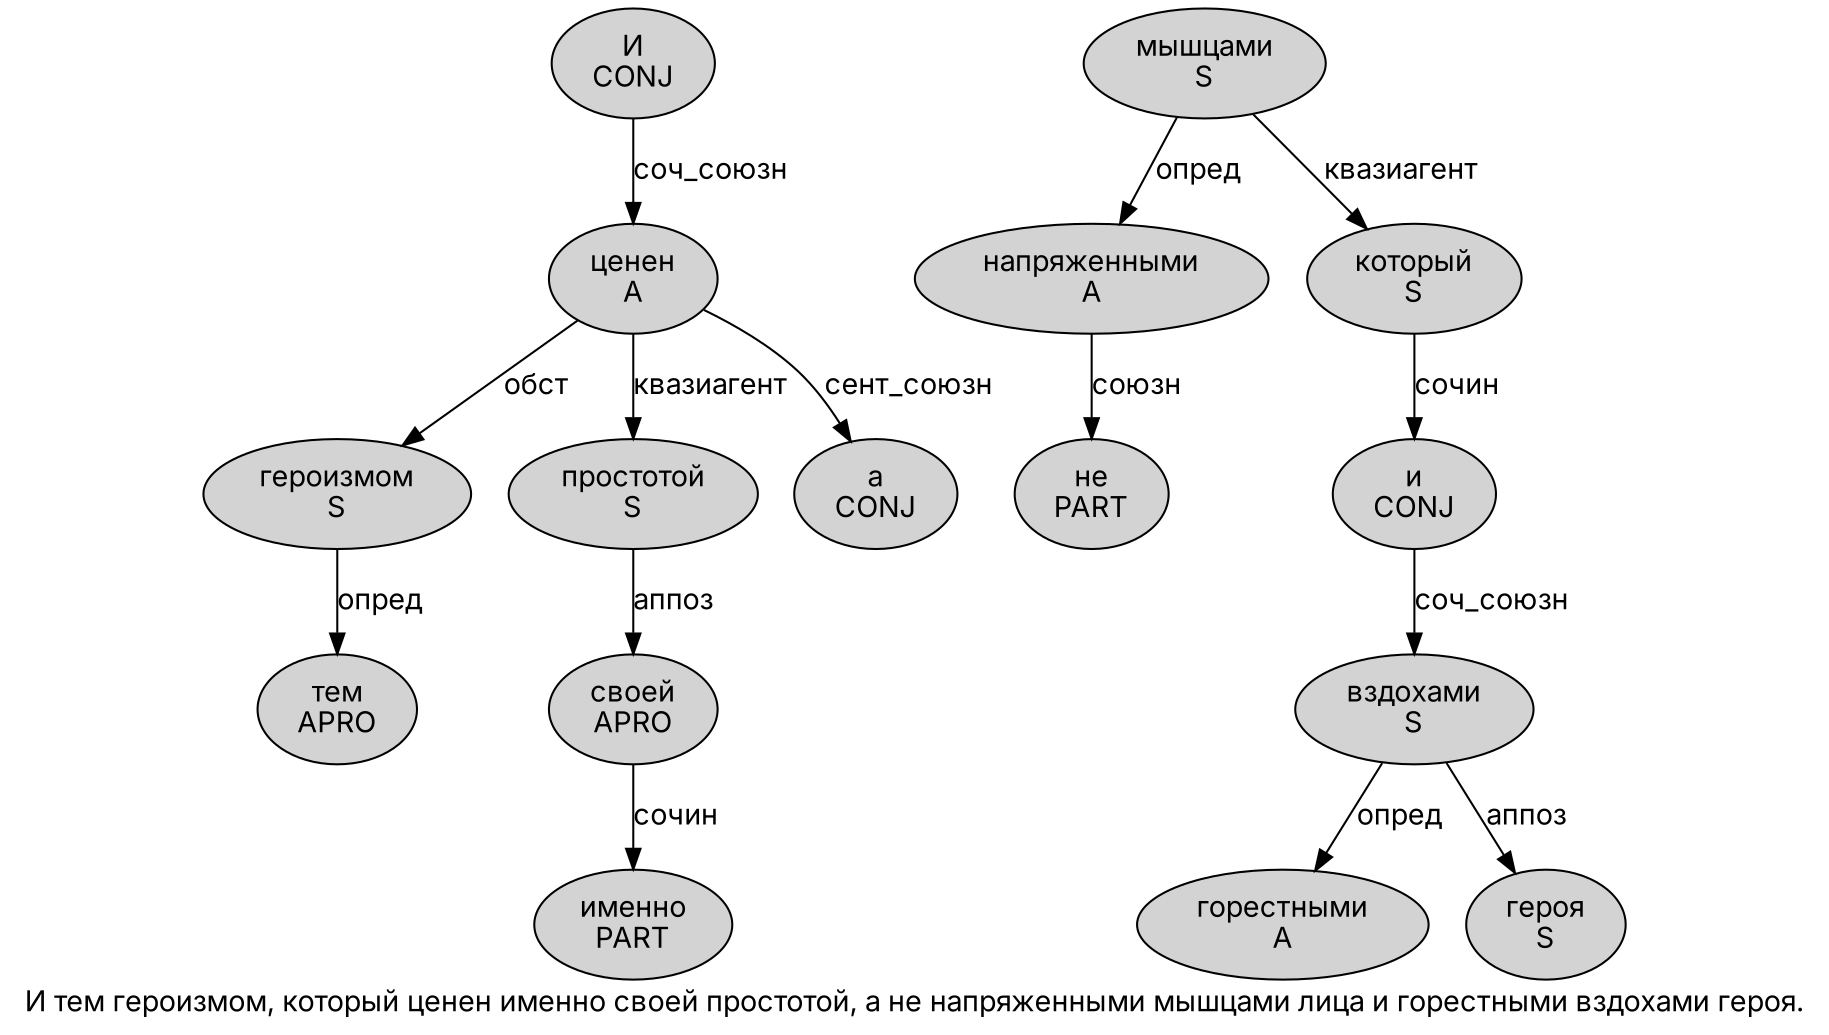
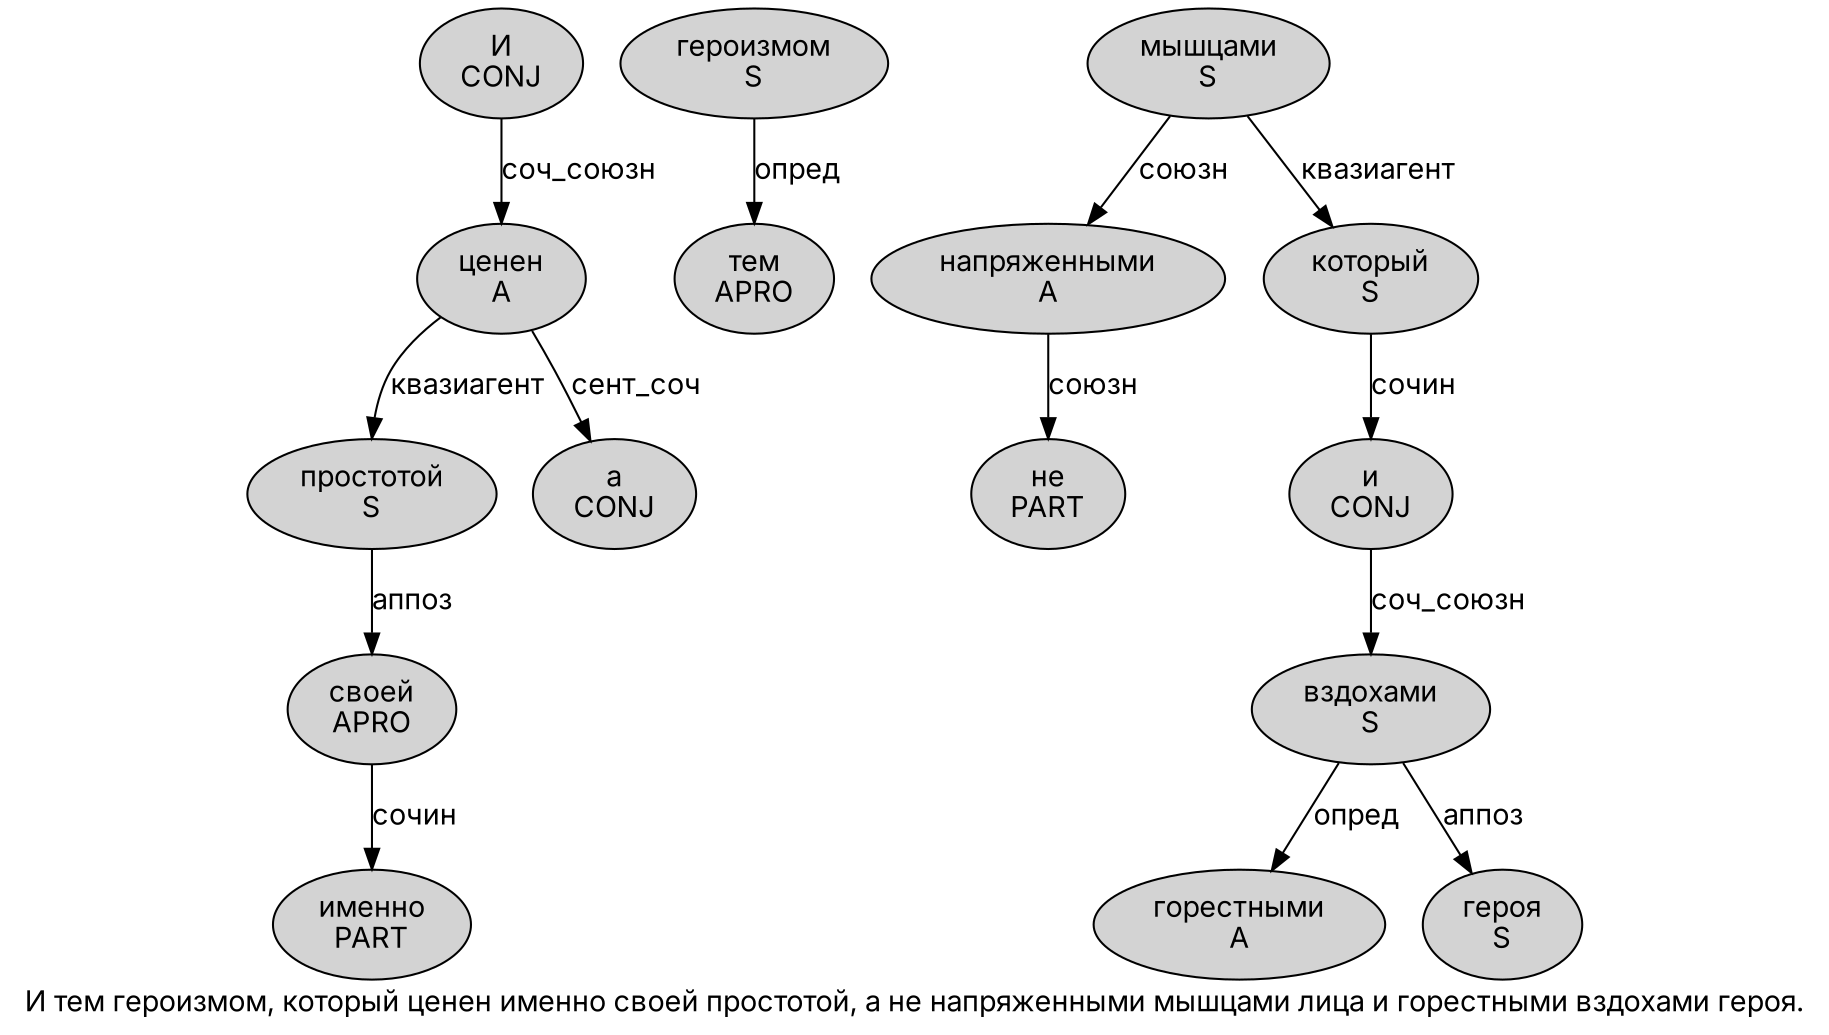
  digraph {
    fontname=Inter
    label="И тем героизмом, который ценен именно своей простотой, а не напряженными мышцами лица и горестными вздохами героя."
    node [fillcolor=lightgray fontname=Inter penwidth=1 shape=ellipse style=filled]
    edge [fontname=Inter]
    n1 [label="И\nCONJ"]
    n2 [label="ценен\nA"]
    n3 [label="героизмом\nS"]
    n4 [label="простотой\nS"]
    n5 [label="а\nCONJ"]
    n6 [label="тем\nAPRO"]
    n7 [label="своей\nAPRO"]
    n8 [label="именно\nPART"]
    n9 [label="не\nPART"]
    n10 [label="напряженными\nA"]
    n11 [label="мышцами\nS"]
    n12 [label="который\nS"]
    n13 [label="и\nCONJ"]
    n14 [label="вздохами\nS"]
    n15 [label="горестными\nA"]
    n16 [label="героя\nS"]
    n1 -> n2 [label="соч_союзн"]
-   n2 -> n3 [label="обст"]
    n2 -> n4 [label="квазиагент"]
-   n2 -> n5 [label="сент_союзн"]
+   n2 -> n5 [label="сент_соч"]
    n3 -> n6 [label="опред"]
    n4 -> n7 [label="аппоз"]
    n7 -> n8 [label="сочин"]
    n10 -> n9 [label="союзн"]
-   n11 -> n10 [label="опред"]
+   n11 -> n10 [label="союзн"]
    n11 -> n12 [label="квазиагент"]
    n12 -> n13 [label="сочин"]
    n13 -> n14 [label="соч_союзн"]
    n14 -> n15 [label="опред"]
    n14 -> n16 [label="аппоз"]
  }
